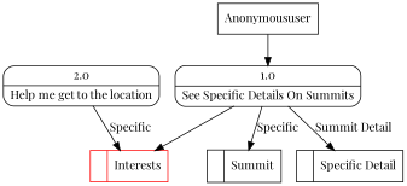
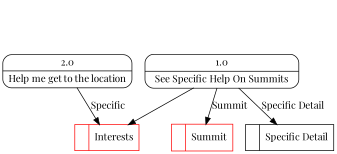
  digraph {
    fontname="Playfair Display"
    node [fontname="Playfair Display" shape=record]
    edge [fontname="Playfair Display"]
-   n1 [color=black label="<f0>  |<f1> Summit "]
+   n1 [color=red label="<f0>  |<f1> Summit "]
    n2 [label="<f0>  |<f1> Specific Detail "]
-   n3 [label=Anonymoususer shape=box]
-   n4 [label="{<f0> 1.0|<f1> See Specific Details On Summits }" shape=Mrecord]
+   n4 [label="{<f0> 1.0|<f1> See Specific Help On Summits }" shape=Mrecord]
    n5 [color=red label="<f0>  |<f1> Interests "]
    n6 [label="{<f0> 2.0|<f1> Help me get to the location }" shape=Mrecord]
-   n3 -> n4
-   n4 -> n1 [label=Specific]
-   n4 -> n2 [label="Summit Detail"]
+   n4 -> n1 [label=Summit]
+   n4 -> n2 [label="Specific Detail"]
    n4 -> n5
    n6 -> n5 [label=Specific]
  }
